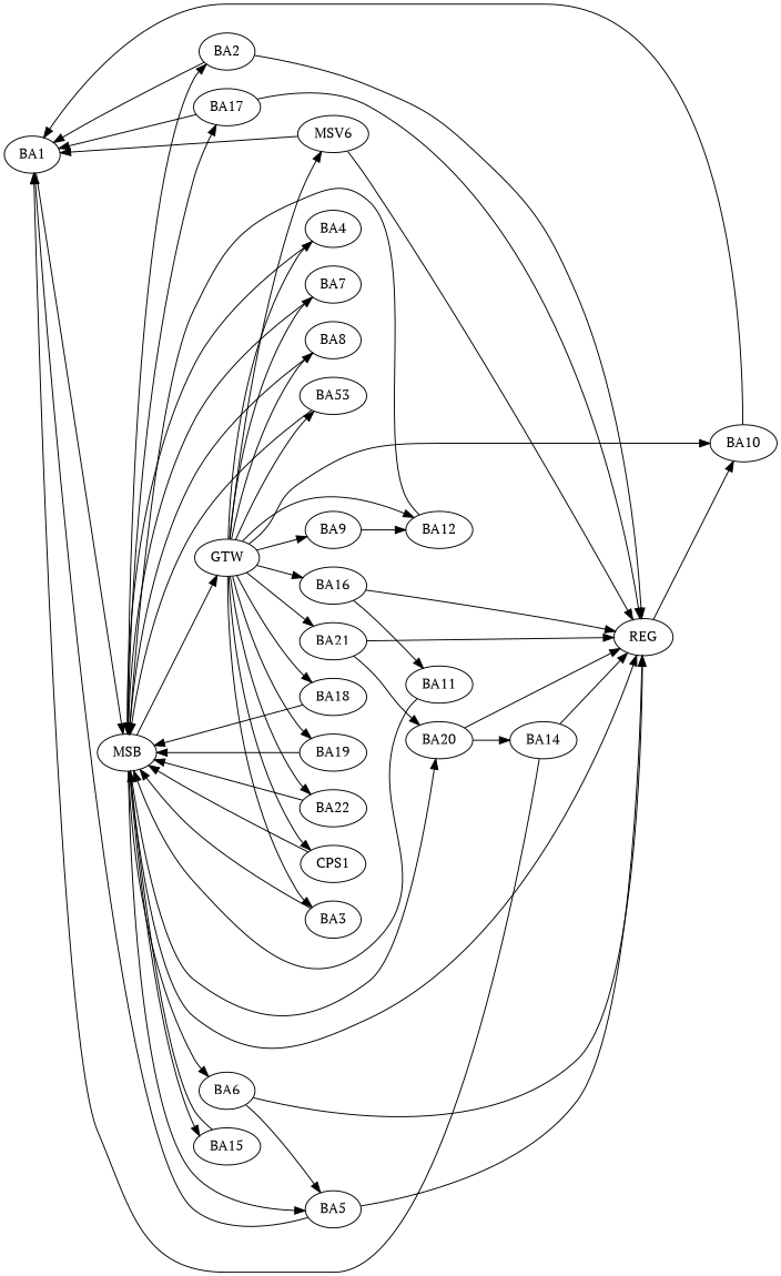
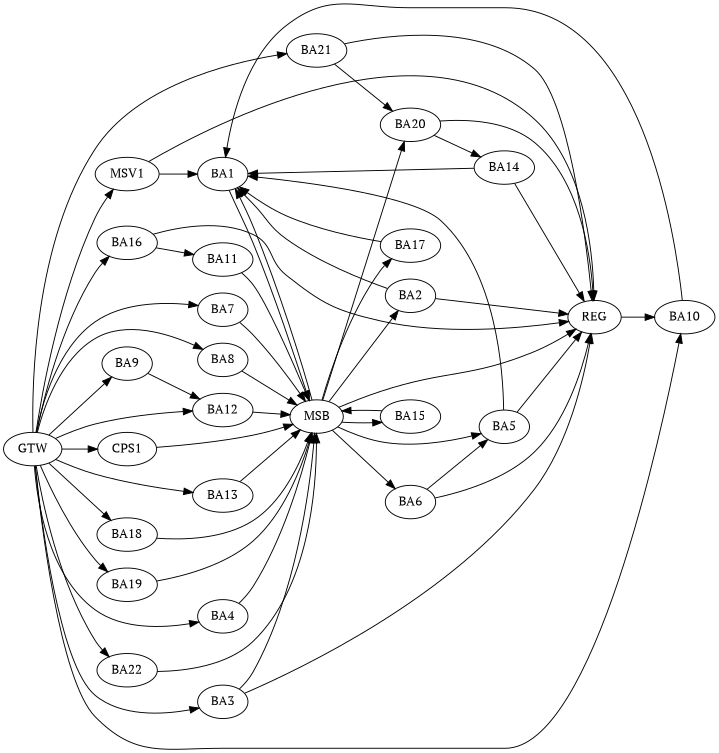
  strict digraph {
    fontname="PT Serif"
    rankdir=LR
    node [fontname="PT Serif"]
    edge [fontname="PT Serif"]
    n1 [label=BA1]
    n2 [label=MSB]
    n3 [label=BA2]
    n4 [label=REG]
    n5 [label=BA5]
    n6 [label=BA6]
    n7 [label=BA15]
    n8 [label=BA17]
    n9 [label=BA20]
    n10 [label=BA10]
    n11 [label=BA3]
    n12 [label=BA4]
    n13 [label=BA7]
    n14 [label=BA8]
    n15 [label=BA9]
    n16 [label=BA12]
    n17 [label=BA11]
-   n18 [label=BA53]
+   n18 [label=BA13]
    n19 [label=BA14]
    n20 [label=BA16]
    n21 [label=BA18]
    n22 [label=BA19]
    n23 [label=BA21]
    n24 [label=BA22]
    n25 [label=CPS1]
    n26 [label=GTW]
-   n27 [label=MSV6]
+   n27 [label=MSV1]
    n1 -> n2
-   n2 -> n26
+   n2 -> n1
    n2 -> n3
    n2 -> n4
    n2 -> n5
    n2 -> n6
    n2 -> n7
    n2 -> n8
    n2 -> n9
    n3 -> n1
    n3 -> n4
    n4 -> n10
    n5 -> n1
    n5 -> n4
    n6 -> n4
    n6 -> n5
    n7 -> n2
    n8 -> n1
-   n8 -> n4
+   n11 -> n4
    n9 -> n4
    n9 -> n19
    n10 -> n1
    n11 -> n2
    n12 -> n2
    n13 -> n2
    n14 -> n2
    n15 -> n16
    n16 -> n2
    n17 -> n2
    n18 -> n2
    n19 -> n1
    n19 -> n4
    n20 -> n4
    n20 -> n17
    n21 -> n2
    n22 -> n2
    n23 -> n4
    n23 -> n9
    n24 -> n2
    n25 -> n2
    n26 -> n10
    n26 -> n11
    n26 -> n12
    n26 -> n13
    n26 -> n14
    n26 -> n15
    n26 -> n16
    n26 -> n18
    n26 -> n20
    n26 -> n21
    n26 -> n22
    n26 -> n23
    n26 -> n24
    n26 -> n25
    n26 -> n27
    n27 -> n1
    n27 -> n4
  }
